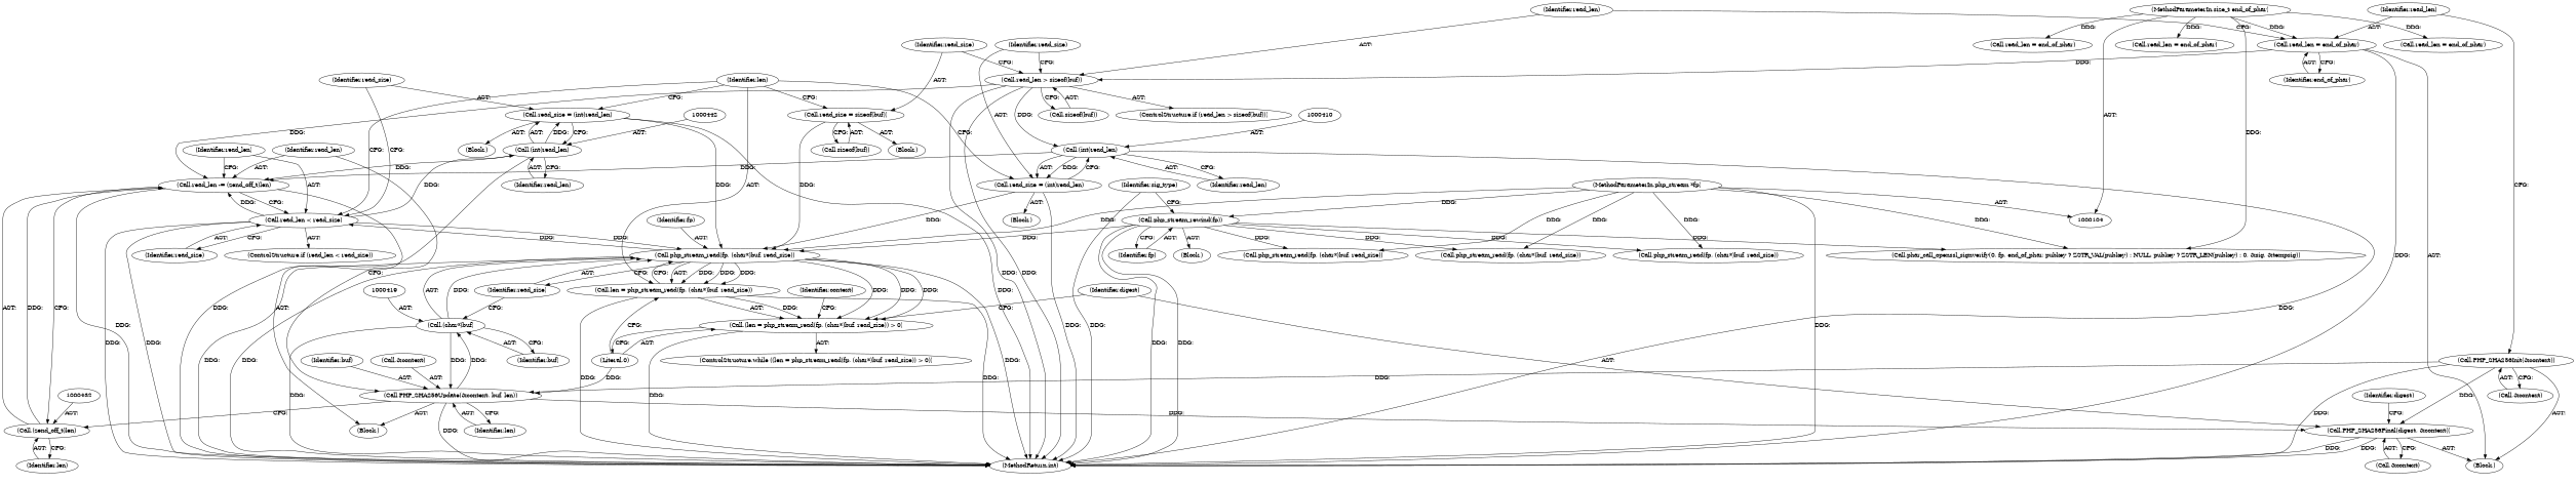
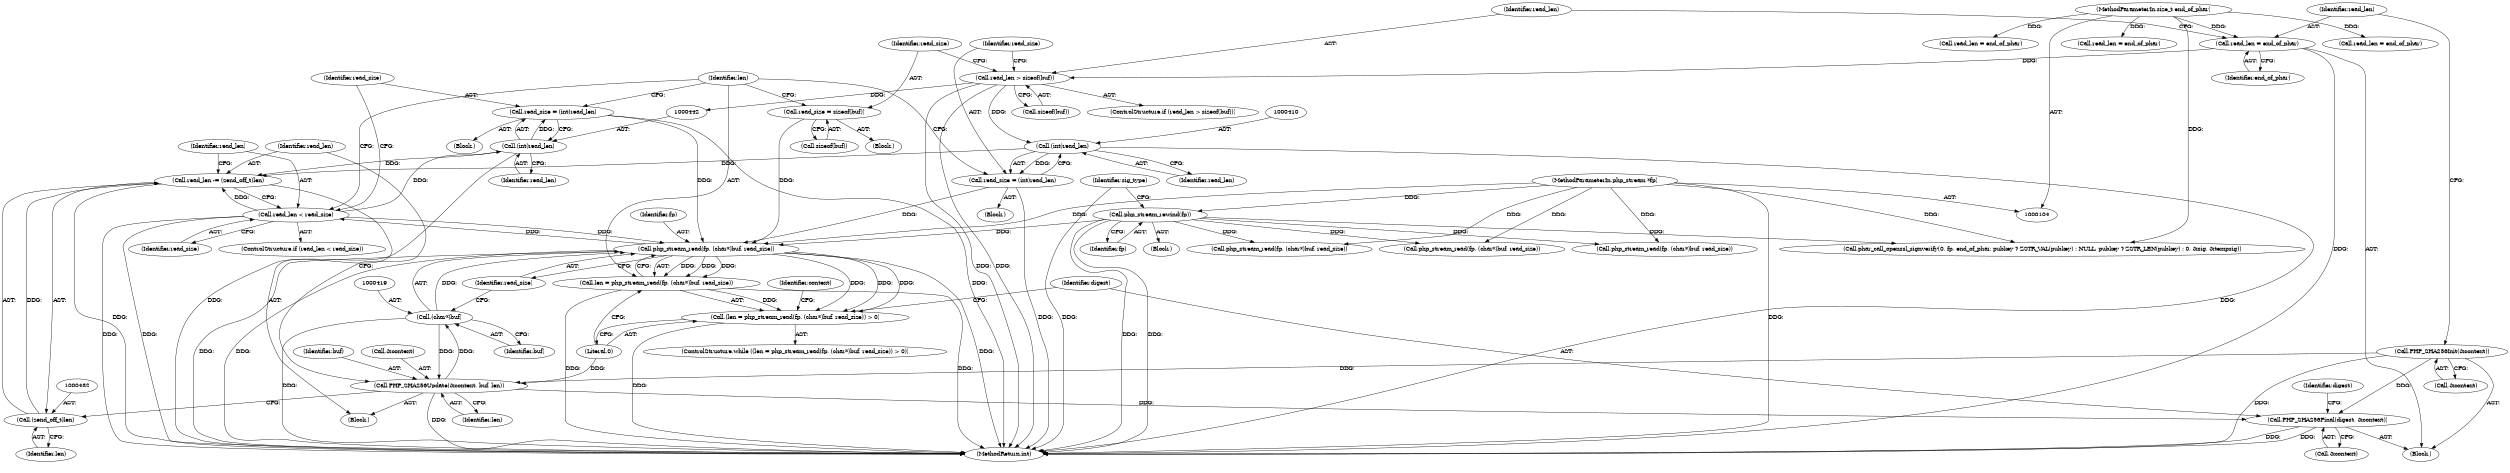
  digraph {
    n1 [label="(Call,read_size = (int)read_len)"]
    n2 [label="(Call,(int)read_len)"]
    n3 [label="(Call,php_stream_read(fp, (char*)buf, read_size))"]
    n4 [label="(MethodReturn,int)"]
    n5 [label="(Block,)"]
    n6 [label="(Call,read_len -= (zend_off_t)len)"]
    n7 [label="(Identifier,read_len)"]
    n8 [label="(Call,read_len < read_size)"]
    n9 [label="(Call,len = php_stream_read(fp, (char*)buf, read_size))"]
    n10 [label="(Call,(len = php_stream_read(fp, (char*)buf, read_size)) > 0)"]
    n11 [label="(Identifier,read_size)"]
    n12 [label="(Call,(zend_off_t)len)"]
    n13 [label="(Block,)"]
    n14 [label="(Identifier,read_size)"]
    n15 [label="(ControlStructure,if (read_len < read_size))"]
    n16 [label="(Identifier,len)"]
    n17 [label="(Call,PHP_SHA256Update(&context, buf, len))"]
    n18 [label="(Call,(char*)buf)"]
    n19 [label="(Call,PHP_SHA256Final(digest, &context))"]
    n20 [label="(Identifier,len)"]
    n21 [label="(Identifier,buf)"]
    n22 [label="(Block,)"]
    n23 [label="(Call,&context)"]
    n24 [label="(Call,PHP_SHA256Init(&context))"]
    n25 [label="(Call,&context)"]
    n26 [label="(Literal,0)"]
    n27 [label="(ControlStructure,while ((len = php_stream_read(fp, (char*)buf, read_size)) > 0))"]
    n28 [label="(Call,php_stream_rewind(fp))"]
    n29 [label="(Call,php_stream_read(fp, (char*)buf, read_size))"]
    n30 [label="(Identifier,fp)"]
    n31 [label="(Call,php_stream_read(fp, (char*)buf, read_size))"]
    n32 [label="(Call,phar_call_openssl_signverify(0, fp, end_of_phar, pubkey ? ZSTR_VAL(pubkey) : NULL, pubkey ? ZSTR_LEN(pubkey) : 0, &sig, &tempsig))"]
    n33 [label="(Block,)"]
    n34 [label="(Call,php_stream_read(fp, (char*)buf, read_size))"]
    n35 [label="(MethodParameterIn,php_stream *fp)"]
    1000104
    n37 [label="(Call,read_size = sizeof(buf))"]
    n38 [label="(Block,)"]
    n39 [label="(Call,sizeof(buf))"]
    n40 [label="(Call,read_size = (int)read_len)"]
    n41 [label="(Call,(int)read_len)"]
    n42 [label="(Block,)"]
    n43 [label="(Identifier,read_len)"]
    n44 [label="(Call,read_len > sizeof(buf))"]
    n45 [label="(Call,sizeof(buf))"]
    n46 [label="(ControlStructure,if (read_len > sizeof(buf)))"]
    n47 [label="(Call,read_len = end_of_phar)"]
    n48 [label="(Identifier,end_of_phar)"]
    n49 [label="(MethodParameterIn,size_t end_of_phar)"]
    n50 [label="(Call,read_len = end_of_phar)"]
    n51 [label="(Call,read_len = end_of_phar)"]
    n52 [label="(Call,read_len = end_of_phar)"]
    n53 [label="(Identifier,read_len)"]
    n54 [label="(Identifier,digest)"]
    n55 [label="(Identifier,buf)"]
    n56 [label="(Identifier,sig_type)"]
    n57 [label="(Identifier,read_len)"]
    n58 [label="(Identifier,read_size)"]
    n59 [label="(Identifier,read_len)"]
    n60 [label="(Identifier,context)"]
    n61 [label="(Identifier,digest)"]
    n62 [label="(Identifier,read_len)"]
    n63 [label="(Identifier,read_size)"]
    n64 [label="(Identifier,read_size)"]
    n65 [label="(Identifier,fp)"]
    n66 [label="(Identifier,len)"]
    n67 [label="(Call,&context)"]
    1000442
    1000432
    1000419
    1000410
    n1 -> n2 [label="CFG: "]
    n1 -> n3 [label="DDG: "]
    n1 -> n4 [label="DDG: "]
    n1 -> n5 [label="AST: "]
    n2 -> n1 [label="AST: "]
    n2 -> n1 [label="DDG: "]
    n2 -> n4 [label="DDG: "]
    n2 -> n6 [label="DDG: "]
    n2 -> n7 [label="CFG: "]
    n3 -> n4 [label="DDG: "]
    n3 -> n4 [label="DDG: "]
    n3 -> n4 [label="DDG: "]
    n3 -> n8 [label="DDG: "]
    n3 -> n9 [label="AST: "]
    n3 -> n9 [label="DDG: "]
    n3 -> n9 [label="DDG: "]
    n3 -> n9 [label="DDG: "]
    n3 -> n10 [label="DDG: "]
    n3 -> n10 [label="DDG: "]
    n3 -> n10 [label="DDG: "]
    n3 -> n11 [label="CFG: "]
    n6 -> n4 [label="DDG: "]
    n6 -> n8 [label="CFG: "]
-   n6 -> n12 [label="CFG: "]
+   n6 -> n12 [label="AST: "]
    n6 -> n13 [label="AST: "]
    n7 -> n2 [label="AST: "]
    n8 -> n2 [label="DDG: "]
    n8 -> n3 [label="DDG: "]
    n8 -> n4 [label="DDG: "]
    n8 -> n4 [label="DDG: "]
    n8 -> n6 [label="DDG: "]
    n8 -> n14 [label="CFG: "]
    n8 -> n15 [label="AST: "]
    n9 -> n3 [label="CFG: "]
    n9 -> n4 [label="DDG: "]
    n9 -> n4 [label="DDG: "]
    n9 -> n10 [label="AST: "]
    n9 -> n10 [label="DDG: "]
    n10 -> n4 [label="DDG: "]
    n10 -> n26 [label="CFG: "]
    n10 -> n27 [label="AST: "]
    n11 -> n3 [label="AST: "]
    n11 -> n18 [label="CFG: "]
    n12 -> n6 [label="AST: "]
    n12 -> n6 [label="DDG: "]
    n12 -> n16 [label="CFG: "]
    n14 -> n8 [label="AST: "]
    n16 -> n12 [label="AST: "]
    n17 -> n4 [label="DDG: "]
    n17 -> n12 [label="CFG: "]
    n17 -> n13 [label="AST: "]
    n17 -> n18 [label="DDG: "]
    n17 -> n19 [label="DDG: "]
    n17 -> n20 [label="CFG: "]
    n18 -> n3 [label="AST: "]
    n18 -> n3 [label="DDG: "]
    n18 -> n4 [label="DDG: "]
    n18 -> n17 [label="DDG: "]
    n18 -> n21 [label="CFG: "]
    n19 -> n4 [label="DDG: "]
    n19 -> n4 [label="DDG: "]
    n19 -> n22 [label="AST: "]
    n19 -> n23 [label="CFG: "]
    n20 -> n17 [label="AST: "]
    n21 -> n18 [label="AST: "]
    n23 -> n19 [label="AST: "]
    n24 -> n4 [label="DDG: "]
    n24 -> n17 [label="DDG: "]
    n24 -> n19 [label="DDG: "]
    n24 -> n22 [label="AST: "]
    n24 -> n25 [label="CFG: "]
    n25 -> n24 [label="AST: "]
    n26 -> n9 [label="CFG: "]
    n26 -> n10 [label="AST: "]
    n26 -> n17 [label="DDG: "]
    n28 -> n3 [label="DDG: "]
    n28 -> n4 [label="DDG: "]
    n28 -> n4 [label="DDG: "]
    n28 -> n29 [label="DDG: "]
    n28 -> n30 [label="CFG: "]
    n28 -> n31 [label="DDG: "]
    n28 -> n32 [label="DDG: "]
    n28 -> n33 [label="AST: "]
    n28 -> n34 [label="DDG: "]
    n30 -> n28 [label="AST: "]
    n35 -> n3 [label="DDG: "]
    n35 -> n4 [label="DDG: "]
    n35 -> n28 [label="DDG: "]
    n35 -> n29 [label="DDG: "]
    n35 -> n31 [label="DDG: "]
    n35 -> n32 [label="DDG: "]
    n35 -> n34 [label="DDG: "]
    n35 -> 1000104 [label="AST: "]
    n37 -> n3 [label="DDG: "]
    n37 -> n38 [label="AST: "]
    n37 -> n39 [label="CFG: "]
    n39 -> n37 [label="AST: "]
    n40 -> n3 [label="DDG: "]
    n40 -> n4 [label="DDG: "]
    n40 -> n41 [label="CFG: "]
    n40 -> n42 [label="AST: "]
    n41 -> n4 [label="DDG: "]
    n41 -> n6 [label="DDG: "]
    n41 -> n40 [label="AST: "]
    n41 -> n40 [label="DDG: "]
    n41 -> n43 [label="CFG: "]
    n43 -> n41 [label="AST: "]
    n44 -> n4 [label="DDG: "]
    n44 -> n4 [label="DDG: "]
-   n44 -> n6 [label="DDG: "]
+   n44 -> 1000442 [label="DDG: "]
    n44 -> n41 [label="DDG: "]
    n44 -> n45 [label="CFG: "]
    n44 -> n46 [label="AST: "]
    n45 -> n44 [label="AST: "]
    n47 -> n4 [label="DDG: "]
    n47 -> n22 [label="AST: "]
    n47 -> n44 [label="DDG: "]
    n47 -> n48 [label="CFG: "]
    n48 -> n47 [label="AST: "]
    n49 -> n32 [label="DDG: "]
    n49 -> 1000104 [label="AST: "]
    n49 -> n47 [label="DDG: "]
    n49 -> n50 [label="DDG: "]
    n49 -> n51 [label="DDG: "]
    n49 -> n52 [label="DDG: "]
    n53 -> n6 [label="CFG: "]
    n53 -> n8 [label="AST: "]
    n54 -> n10 [label="CFG: "]
    n54 -> n19 [label="AST: "]
    n55 -> n17 [label="AST: "]
    n56 -> n4 [label="DDG: "]
    n56 -> n28 [label="CFG: "]
    n57 -> n24 [label="CFG: "]
    n57 -> n47 [label="AST: "]
    n58 -> n37 [label="AST: "]
    n58 -> n44 [label="CFG: "]
    n59 -> n44 [label="AST: "]
    n59 -> n47 [label="CFG: "]
    n60 -> n10 [label="CFG: "]
    n61 -> n19 [label="CFG: "]
    n62 -> n6 [label="AST: "]
    n62 -> n17 [label="CFG: "]
    n63 -> n40 [label="AST: "]
    n63 -> n44 [label="CFG: "]
    n64 -> n1 [label="AST: "]
    n64 -> n8 [label="CFG: "]
    n65 -> n3 [label="AST: "]
    n66 -> n1 [label="CFG: "]
    n66 -> n8 [label="CFG: "]
    n66 -> n9 [label="AST: "]
    n66 -> n37 [label="CFG: "]
    n66 -> n40 [label="CFG: "]
    n67 -> n17 [label="AST: "]
    1000442 -> n2 [label="AST: "]
    1000432 -> n12 [label="AST: "]
    1000419 -> n18 [label="AST: "]
    1000410 -> n41 [label="AST: "]
  }
